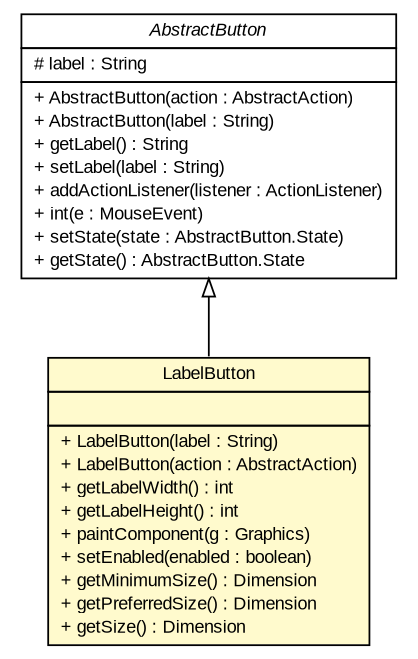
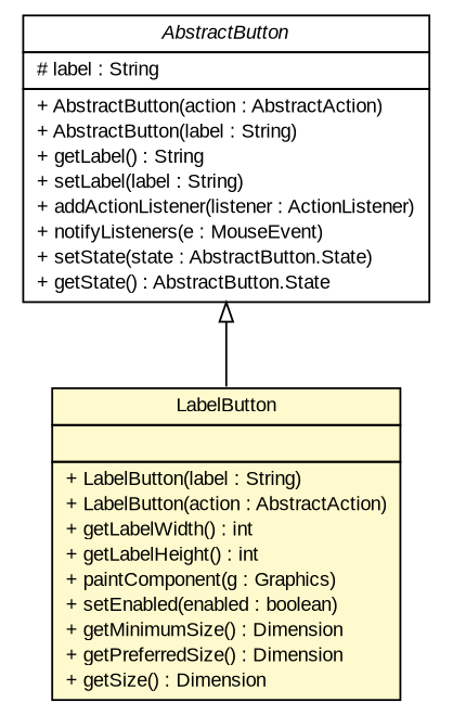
  digraph {
    nodesep=0.25
    ranksep=0.5
    node [fontcolor=black fontname=arial fontsize=10.0 shape=plaintext]
    n1 [label=<<table title="com.github.tilastokeskus.matertis.ui.LabelButton" border="0" cellborder="1" cellspacing="0" cellpadding="2" port="p" bgcolor="lemonChiffon" href="./LabelButton.html"> 		<tr><td><table border="0" cellspacing="0" cellpadding="1"> <tr><td align="center" balign="center"> LabelButton </td></tr> 		</table></td></tr> 		<tr><td><table border="0" cellspacing="0" cellpadding="1"> <tr><td align="left" balign="left">  </td></tr> 		</table></td></tr> 		<tr><td><table border="0" cellspacing="0" cellpadding="1"> <tr><td align="left" balign="left"> + LabelButton(label : String) </td></tr> <tr><td align="left" balign="left"> + LabelButton(action : AbstractAction) </td></tr> <tr><td align="left" balign="left"> + getLabelWidth() : int </td></tr> <tr><td align="left" balign="left"> + getLabelHeight() : int </td></tr> <tr><td align="left" balign="left"> + paintComponent(g : Graphics) </td></tr> <tr><td align="left" balign="left"> + setEnabled(enabled : boolean) </td></tr> <tr><td align="left" balign="left"> + getMinimumSize() : Dimension </td></tr> <tr><td align="left" balign="left"> + getPreferredSize() : Dimension </td></tr> <tr><td align="left" balign="left"> + getSize() : Dimension </td></tr> 		</table></td></tr> 		</table>>]
-   n2 [label=<<table title="com.github.tilastokeskus.matertis.ui.AbstractButton" border="0" cellborder="1" cellspacing="0" cellpadding="2" port="p" href="./AbstractButton.html"> 		<tr><td><table border="0" cellspacing="0" cellpadding="1"> <tr><td align="center" balign="center"><font face="arial italic"> AbstractButton </font></td></tr> 		</table></td></tr> 		<tr><td><table border="0" cellspacing="0" cellpadding="1"> <tr><td align="left" balign="left"> # label : String </td></tr> 		</table></td></tr> 		<tr><td><table border="0" cellspacing="0" cellpadding="1"> <tr><td align="left" balign="left"> + AbstractButton(action : AbstractAction) </td></tr> <tr><td align="left" balign="left"> + AbstractButton(label : String) </td></tr> <tr><td align="left" balign="left"> + getLabel() : String </td></tr> <tr><td align="left" balign="left"> + setLabel(label : String) </td></tr> <tr><td align="left" balign="left"> + addActionListener(listener : ActionListener) </td></tr> <tr><td align="left" balign="left"> + int(e : MouseEvent) </td></tr> <tr><td align="left" balign="left"> + setState(state : AbstractButton.State) </td></tr> <tr><td align="left" balign="left"> + getState() : AbstractButton.State </td></tr> 		</table></td></tr> 		</table>>]
+   n2 [label=<<table title="com.github.tilastokeskus.matertis.ui.AbstractButton" border="0" cellborder="1" cellspacing="0" cellpadding="2" port="p" href="./AbstractButton.html"> 		<tr><td><table border="0" cellspacing="0" cellpadding="1"> <tr><td align="center" balign="center"><font face="arial italic"> AbstractButton </font></td></tr> 		</table></td></tr> 		<tr><td><table border="0" cellspacing="0" cellpadding="1"> <tr><td align="left" balign="left"> # label : String </td></tr> 		</table></td></tr> 		<tr><td><table border="0" cellspacing="0" cellpadding="1"> <tr><td align="left" balign="left"> + AbstractButton(action : AbstractAction) </td></tr> <tr><td align="left" balign="left"> + AbstractButton(label : String) </td></tr> <tr><td align="left" balign="left"> + getLabel() : String </td></tr> <tr><td align="left" balign="left"> + setLabel(label : String) </td></tr> <tr><td align="left" balign="left"> + addActionListener(listener : ActionListener) </td></tr> <tr><td align="left" balign="left"> + notifyListeners(e : MouseEvent) </td></tr> <tr><td align="left" balign="left"> + setState(state : AbstractButton.State) </td></tr> <tr><td align="left" balign="left"> + getState() : AbstractButton.State </td></tr> 		</table></td></tr> 		</table>>]
    n2 -> n1 [arrowtail=empty dir=back fontname=arial fontsize=10 headport=p labelfontname=arial labelfontsize=10 tailport=p]
  }
